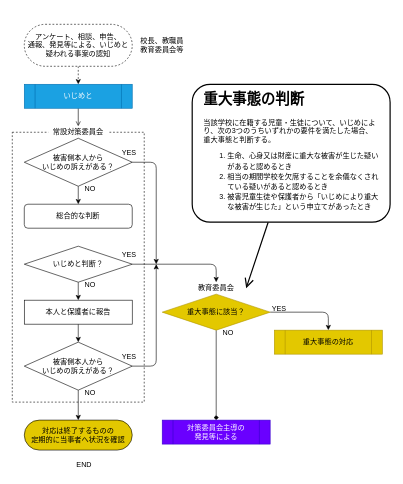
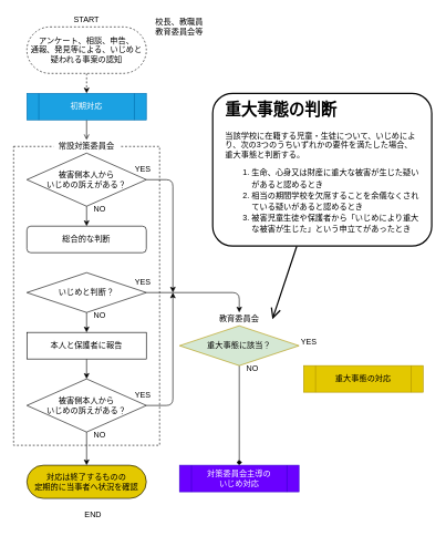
  <mxCell id="0" />
  <mxCell id="1" value="実行者" style="" parent="0" />
  <mxCell id="2" value="" style="rounded=0;whiteSpace=wrap;html=1;fillColor=none;dashed=1;" parent="1" vertex="1"><mxGeometry y="220" width="220" height="450" as="geometry" x="20" /></mxCell>
  <mxCell id="3" value="常設対策委員会" style="text;html=1;strokeColor=none;fillColor=default;align=center;verticalAlign=middle;whiteSpace=wrap;rounded=0;" parent="1" vertex="1"><mxGeometry x="80" y="210" width="100" height="20" as="geometry" /></mxCell>
- <mxCell id="4" value="校長、教職員&lt;br&gt;教育委員会等" style="text;html=1;strokeColor=none;fillColor=none;align=center;verticalAlign=middle;whiteSpace=wrap;rounded=0;" vertex="1" parent="1"><mxGeometry x="230" y="60" width="80" height="30" as="geometry" /></mxCell>
+ <mxCell id="4" value="校長、教職員&lt;br&gt;教育委員会等" style="text;html=1;strokeColor=none;fillColor=none;align=center;verticalAlign=middle;whiteSpace=wrap;rounded=0;" vertex="1" parent="1"><mxGeometry x="230" y="25" width="80" height="30" as="geometry" /></mxCell>
  <mxCell id="5" value="教育委員会" style="text;html=1;strokeColor=none;fillColor=none;align=center;verticalAlign=middle;whiteSpace=wrap;rounded=0;" vertex="1" parent="1"><mxGeometry x="320" y="470" width="80" height="20" as="geometry" /></mxCell>
  <mxCell id="6" style="" parent="0" />
- <mxCell id="7" style="edgeStyle=none;html=1;exitX=1;exitY=0.5;exitDx=0;exitDy=0;entryX=0.5;entryY=0;entryDx=0;entryDy=0;" parent="6" source="9" target="28" edge="1"><mxGeometry relative="1" as="geometry"><mxPoint x="580" y="520" as="targetPoint" /><Array as="points"><mxPoint x="547" y="520" /></Array></mxGeometry></mxCell>
  <mxCell id="8" style="edgeStyle=none;html=1;exitX=0.5;exitY=1;exitDx=0;exitDy=0;entryX=0.5;entryY=0;entryDx=0;entryDy=0;endArrow=diamond;" parent="6" source="9" target="26" edge="1"><mxGeometry relative="1" as="geometry" /></mxCell>
- <mxCell id="9" value="重大事態に該当？" style="rhombus;whiteSpace=wrap;html=1;fillColor=#e3c800;fontColor=#000000;strokeColor=#B09500;" parent="6" vertex="1"><mxGeometry x="270" y="490" width="180" height="60" as="geometry" /></mxCell>
+ <mxCell id="9" value="重大事態に該当？" style="rhombus;whiteSpace=wrap;html=1;fillColor=#d5e8d4;fontColor=#000000;strokeColor=#B09500;" parent="6" vertex="1"><mxGeometry x="270" y="490" width="180" height="60" as="geometry" /></mxCell>
  <mxCell id="10" value="YES" style="text;html=1;strokeColor=none;fillColor=none;align=center;verticalAlign=middle;whiteSpace=wrap;rounded=0;" parent="6" vertex="1"><mxGeometry x="200" y="590" width="30" height="10" as="geometry" /></mxCell>
  <mxCell id="11" value="NO" style="text;html=1;strokeColor=none;fillColor=none;align=center;verticalAlign=middle;whiteSpace=wrap;rounded=0;" parent="6" vertex="1"><mxGeometry x="140" y="650" width="20" height="10" as="geometry" /></mxCell>
  <mxCell id="12" style="edgeStyle=orthogonalEdgeStyle;html=1;exitX=0.5;exitY=1;exitDx=0;exitDy=0;entryX=0.5;entryY=0;entryDx=0;entryDy=0;dashed=1;" parent="6" source="13" target="30" edge="1"><mxGeometry relative="1" as="geometry" /></mxCell>
  <mxCell id="13" value="アンケート、相談、申告、&lt;br&gt;通報、発見等による、いじめと&lt;br&gt;疑われる事案の認知" style="rounded=1;whiteSpace=wrap;html=1;arcSize=50;dashed=1;" parent="6" vertex="1"><mxGeometry x="40" y="40" width="180" height="70" as="geometry" /></mxCell>
  <mxCell id="14" style="edgeStyle=none;html=1;exitX=0.5;exitY=1;exitDx=0;exitDy=0;entryX=0.5;entryY=0;entryDx=0;entryDy=0;" parent="6" source="16" target="22" edge="1"><mxGeometry relative="1" as="geometry"><mxPoint x="130" y="330" as="sourcePoint" /></mxGeometry></mxCell>
  <mxCell id="15" style="edgeStyle=orthogonalEdgeStyle;html=1;exitX=1;exitY=0.5;exitDx=0;exitDy=0;" parent="6" source="16" edge="1"><mxGeometry relative="1" as="geometry"><mxPoint x="260" y="440" as="targetPoint" /><Array as="points"><mxPoint x="260" y="270" /><mxPoint x="260" y="440" /></Array></mxGeometry></mxCell>
  <mxCell id="16" value="被害側本人から&lt;br&gt;いじめの訴えがある？" style="rhombus;whiteSpace=wrap;html=1;" parent="6" vertex="1"><mxGeometry x="40" y="230" width="180" height="80" as="geometry" /></mxCell>
  <mxCell id="17" style="edgeStyle=none;html=1;exitX=0.5;exitY=1;exitDx=0;exitDy=0;entryX=0.5;entryY=0;entryDx=0;entryDy=0;" parent="6" source="18" target="21" edge="1"><mxGeometry relative="1" as="geometry" /></mxCell>
  <mxCell id="18" value="本人と保護者に報告" style="rounded=0;whiteSpace=wrap;html=1;" parent="6" vertex="1"><mxGeometry x="40" y="500" width="180" height="40" as="geometry" /></mxCell>
  <mxCell id="19" style="edgeStyle=none;html=1;exitX=0.5;exitY=1;exitDx=0;exitDy=0;entryX=0.5;entryY=0;entryDx=0;entryDy=0;" parent="6" source="21" target="27" edge="1"><mxGeometry relative="1" as="geometry"><mxPoint x="140" y="690" as="targetPoint" /></mxGeometry></mxCell>
  <mxCell id="20" style="edgeStyle=none;html=1;exitX=1;exitY=0.5;exitDx=0;exitDy=0;" parent="6" source="21" edge="1"><mxGeometry relative="1" as="geometry"><mxPoint x="260" y="440" as="targetPoint" /><Array as="points"><mxPoint x="260" y="610" /></Array></mxGeometry></mxCell>
  <mxCell id="21" value="被害側本人から&lt;br&gt;いじめの訴えがある？" style="rhombus;whiteSpace=wrap;html=1;" parent="6" vertex="1"><mxGeometry x="40" y="570" width="180" height="80" as="geometry" /></mxCell>
  <mxCell id="22" value="総合的な判断" style="whiteSpace=wrap;html=1;rounded=1;" parent="6" vertex="1"><mxGeometry x="40" y="340" width="180" height="40" as="geometry" /></mxCell>
  <mxCell id="23" style="edgeStyle=none;html=1;exitX=0.5;exitY=1;exitDx=0;exitDy=0;entryX=0.5;entryY=0;entryDx=0;entryDy=0;" parent="6" source="25" edge="1"><mxGeometry relative="1" as="geometry"><mxPoint x="130" y="500" as="targetPoint" /></mxGeometry></mxCell>
  <mxCell id="24" style="edgeStyle=none;html=1;exitX=1;exitY=0.5;exitDx=0;exitDy=0;entryX=0.5;entryY=0;entryDx=0;entryDy=0;" parent="6" source="25" edge="1"><mxGeometry relative="1" as="geometry"><mxPoint x="230" y="450" as="sourcePoint" /><mxPoint x="360" y="470" as="targetPoint" /><Array as="points"><mxPoint x="360" y="440" /></Array></mxGeometry></mxCell>
  <mxCell id="25" value="いじめと判断？" style="rhombus;whiteSpace=wrap;html=1;" parent="6" vertex="1"><mxGeometry x="40" y="410" width="180" height="60" as="geometry" /></mxCell>
- <mxCell id="26" value="対策委員会主導の&lt;br&gt;発見等による" style="shape=process;whiteSpace=wrap;html=1;backgroundOutline=1;fillColor=#6a00ff;fontColor=#ffffff;strokeColor=#3700CC;" parent="6" vertex="1"><mxGeometry x="270" y="700" width="180" height="40" as="geometry" /></mxCell>
+ <mxCell id="26" value="対策委員会主導の&lt;br&gt;いじめ対応" style="shape=process;whiteSpace=wrap;html=1;backgroundOutline=1;fillColor=#6a00ff;fontColor=#ffffff;strokeColor=#3700CC;" parent="6" vertex="1"><mxGeometry x="270" y="700" width="180" height="40" as="geometry" /></mxCell>
  <mxCell id="27" value="&lt;span&gt;対応は終了するものの&lt;/span&gt;&lt;br&gt;&lt;span&gt;定期的に当事者へ状況を確認&lt;/span&gt;" style="rounded=1;whiteSpace=wrap;html=1;arcSize=50;fillColor=#e3c800;" parent="6" vertex="1"><mxGeometry x="40" y="700" width="180" height="50" as="geometry" /></mxCell>
  <mxCell id="28" value="重大事態の対応" style="shape=process;whiteSpace=wrap;html=1;backgroundOutline=1;fillColor=#e3c800;fontColor=#000000;strokeColor=#B09500;" parent="6" vertex="1"><mxGeometry x="457" y="550" width="180" height="40" as="geometry" /></mxCell>
  <mxCell id="29" style="edgeStyle=orthogonalEdgeStyle;html=1;exitX=0.5;exitY=1;exitDx=0;exitDy=0;entryX=0.5;entryY=0;entryDx=0;entryDy=0;endArrow=open;" parent="6" source="30" target="3" edge="1"><mxGeometry relative="1" as="geometry" /></mxCell>
- <mxCell id="30" value="いじめと" style="shape=process;whiteSpace=wrap;html=1;backgroundOutline=1;fillColor=#1ba1e2;strokeColor=#006EAF;fontColor=#ffffff;" parent="6" vertex="1"><mxGeometry x="40" y="140" width="180" height="40" as="geometry" /></mxCell>
+ <mxCell id="30" value="初期対応" style="shape=process;whiteSpace=wrap;html=1;backgroundOutline=1;fillColor=#1ba1e2;strokeColor=#006EAF;fontColor=#ffffff;" parent="6" vertex="1"><mxGeometry x="40" y="140" width="180" height="40" as="geometry" /></mxCell>
  <mxCell id="31" value="YES" style="text;html=1;strokeColor=none;fillColor=none;align=center;verticalAlign=middle;whiteSpace=wrap;rounded=0;" parent="6" vertex="1"><mxGeometry x="200" y="420" width="30" height="10" as="geometry" /></mxCell>
  <mxCell id="32" value="YES" style="text;html=1;strokeColor=none;fillColor=none;align=center;verticalAlign=middle;whiteSpace=wrap;rounded=0;" parent="6" vertex="1"><mxGeometry x="200" y="250" width="30" height="10" as="geometry" /></mxCell>
  <mxCell id="33" value="NO" style="text;html=1;strokeColor=none;fillColor=none;align=center;verticalAlign=middle;whiteSpace=wrap;rounded=0;" parent="6" vertex="1"><mxGeometry x="140" y="470" width="20" height="10" as="geometry" /></mxCell>
  <mxCell id="34" value="NO" style="text;html=1;strokeColor=none;fillColor=none;align=center;verticalAlign=middle;whiteSpace=wrap;rounded=0;" parent="6" vertex="1"><mxGeometry x="140" y="310" width="20" height="10" as="geometry" /></mxCell>
  <mxCell id="35" value="YES" style="text;html=1;strokeColor=none;fillColor=none;align=center;verticalAlign=middle;whiteSpace=wrap;rounded=0;" parent="6" vertex="1"><mxGeometry x="450" y="510" width="30" height="10" as="geometry" /></mxCell>
  <mxCell id="36" value="NO" style="text;html=1;strokeColor=none;fillColor=none;align=center;verticalAlign=middle;whiteSpace=wrap;rounded=0;" parent="6" vertex="1"><mxGeometry x="370" y="550" width="20" height="10" as="geometry" /></mxCell>
  <mxCell id="37" style="html=1;endArrow=open;endFill=0;strokeWidth=2;endSize=12;" parent="6" source="38" edge="1"><mxGeometry relative="1" as="geometry"><mxPoint x="410" y="480" as="targetPoint" /></mxGeometry></mxCell>
  <mxCell id="38" value="&lt;h1&gt;重大事態の判断&lt;/h1&gt;&lt;p&gt;&lt;/p&gt;&lt;span&gt;当該学校に在籍する児童・生徒について、いじめにより、次の3つのうちいずれかの要件を満たした場合、重大事態と判断する。&lt;/span&gt;&lt;br&gt;&lt;ol style=&quot;line-height: 1.4;&quot;&gt;&lt;li&gt;生命、心身又は財産に重大な被害が生じた疑いがあると認めるとき&lt;/li&gt;&lt;li&gt;相当の期間学校を欠席することを余儀なくされている疑いがあると認めるとき&lt;/li&gt;&lt;li style=&quot;line-height: 1.4;&quot;&gt;被害児童生徒や保護者から「いじめにより重大な被害が生じた」という申立てがあったとき&lt;/li&gt;&lt;/ol&gt;&lt;p&gt;&lt;/p&gt;" style="text;html=1;strokeColor=default;fillColor=default;spacing=19;spacingTop=-28;whiteSpace=wrap;overflow=hidden;rounded=1;glass=0;shadow=0;sketch=0;labelBackgroundColor=none;arcSize=13;strokeWidth=2;" parent="6" vertex="1"><mxGeometry x="320" y="140" width="330" height="230" as="geometry" /></mxCell>
+ <mxCell id="39" value="START" style="text;html=1;strokeColor=none;fillColor=none;align=center;verticalAlign=middle;whiteSpace=wrap;rounded=0;" vertex="1" parent="6"><mxGeometry x="100" width="60" height="20" as="geometry" y="20" /></mxCell>
  <mxCell id="40" value="END" style="text;html=1;strokeColor=none;fillColor=none;align=center;verticalAlign=middle;whiteSpace=wrap;rounded=0;" vertex="1" parent="6"><mxGeometry x="110" y="765" width="60" height="20" as="geometry" /></mxCell>
  <mxCell id="41" value="ハイパーリンク" parent="0" />
  <mxCell id="42" value="" style="rounded=0;whiteSpace=wrap;html=1;fillColor=none;strokeColor=none;" parent="41" vertex="1"><mxGeometry x="40" y="140" width="180" height="40" as="geometry" /></mxCell>
  <mxCell id="43" value="" style="rounded=0;whiteSpace=wrap;html=1;fillColor=none;strokeColor=none;" parent="41" vertex="1"><mxGeometry x="457" y="550" width="180" height="40" as="geometry" /></mxCell>
  <mxCell id="44" value="" style="rounded=0;whiteSpace=wrap;html=1;fillColor=none;strokeColor=none;" parent="41" vertex="1"><mxGeometry x="270" y="700" width="180" height="40" as="geometry" /></mxCell>
